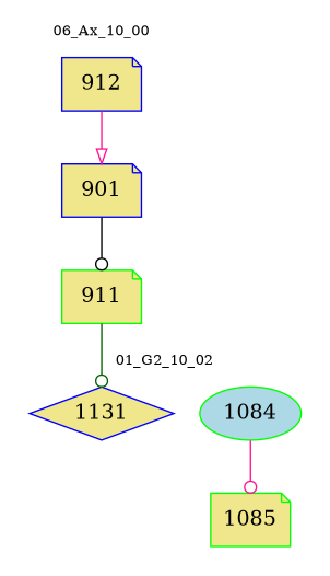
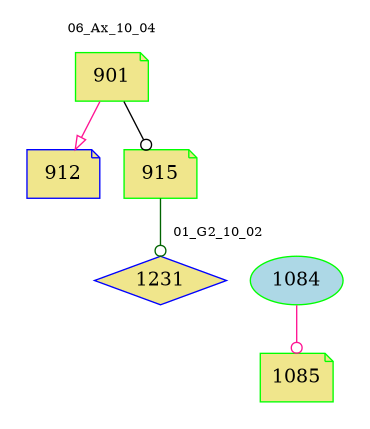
  digraph {
    node [color=green fillcolor=khaki shape=note style=filled]
    edge [arrowhead=odot color=deeppink]
-   n1 [color=blue label=901]
+   n1 [label=901]
    n2 [color=blue label=912]
-   n3 [label=911]
+   n3 [label=915]
    n4 [fillcolor=lightblue label=1084 shape=ellipse]
-   n5 [color=blue label=1131 shape=diamond]
+   n5 [color=blue label=1231 shape=diamond]
    n6 [label=1085]
    subgraph cluster_1 {
      color=white
      fontsize=10
-     label="06_Ax_10_00"
+     label="06_Ax_10_04"
      n1
      n2
      n3
    }
    subgraph cluster_2 {
      color=white
      fontsize=10
      label="01_G2_10_02"
      n4
      n5
      n6
    }
-   n2 -> n1 [arrowhead=onormal]
+   n1 -> n2 [arrowhead=onormal]
    n1 -> n3 [color=black]
    n3 -> n5 [color=darkgreen]
    n4 -> n6
  }
